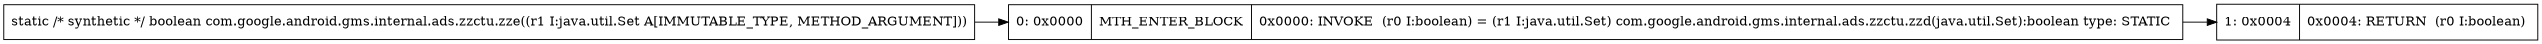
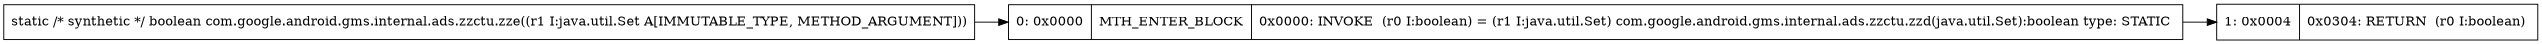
  digraph {
    rankdir=LR
    node [shape=record]
    n1 [label="{0\:\ 0x0000|MTH_ENTER_BLOCK\l|0x0000: INVOKE  (r0 I:boolean) = (r1 I:java.util.Set) com.google.android.gms.internal.ads.zzctu.zzd(java.util.Set):boolean type: STATIC \l}"]
-   n2 [label="{1\:\ 0x0004|0x0004: RETURN  (r0 I:boolean) \l}"]
+   n2 [label="{1\:\ 0x0004|0x0304: RETURN  (r0 I:boolean) \l}"]
    n3 [label="{static \/* synthetic *\/ boolean com.google.android.gms.internal.ads.zzctu.zze((r1 I:java.util.Set A[IMMUTABLE_TYPE, METHOD_ARGUMENT])) }"]
    n1 -> n2
    n3 -> n1
  }
